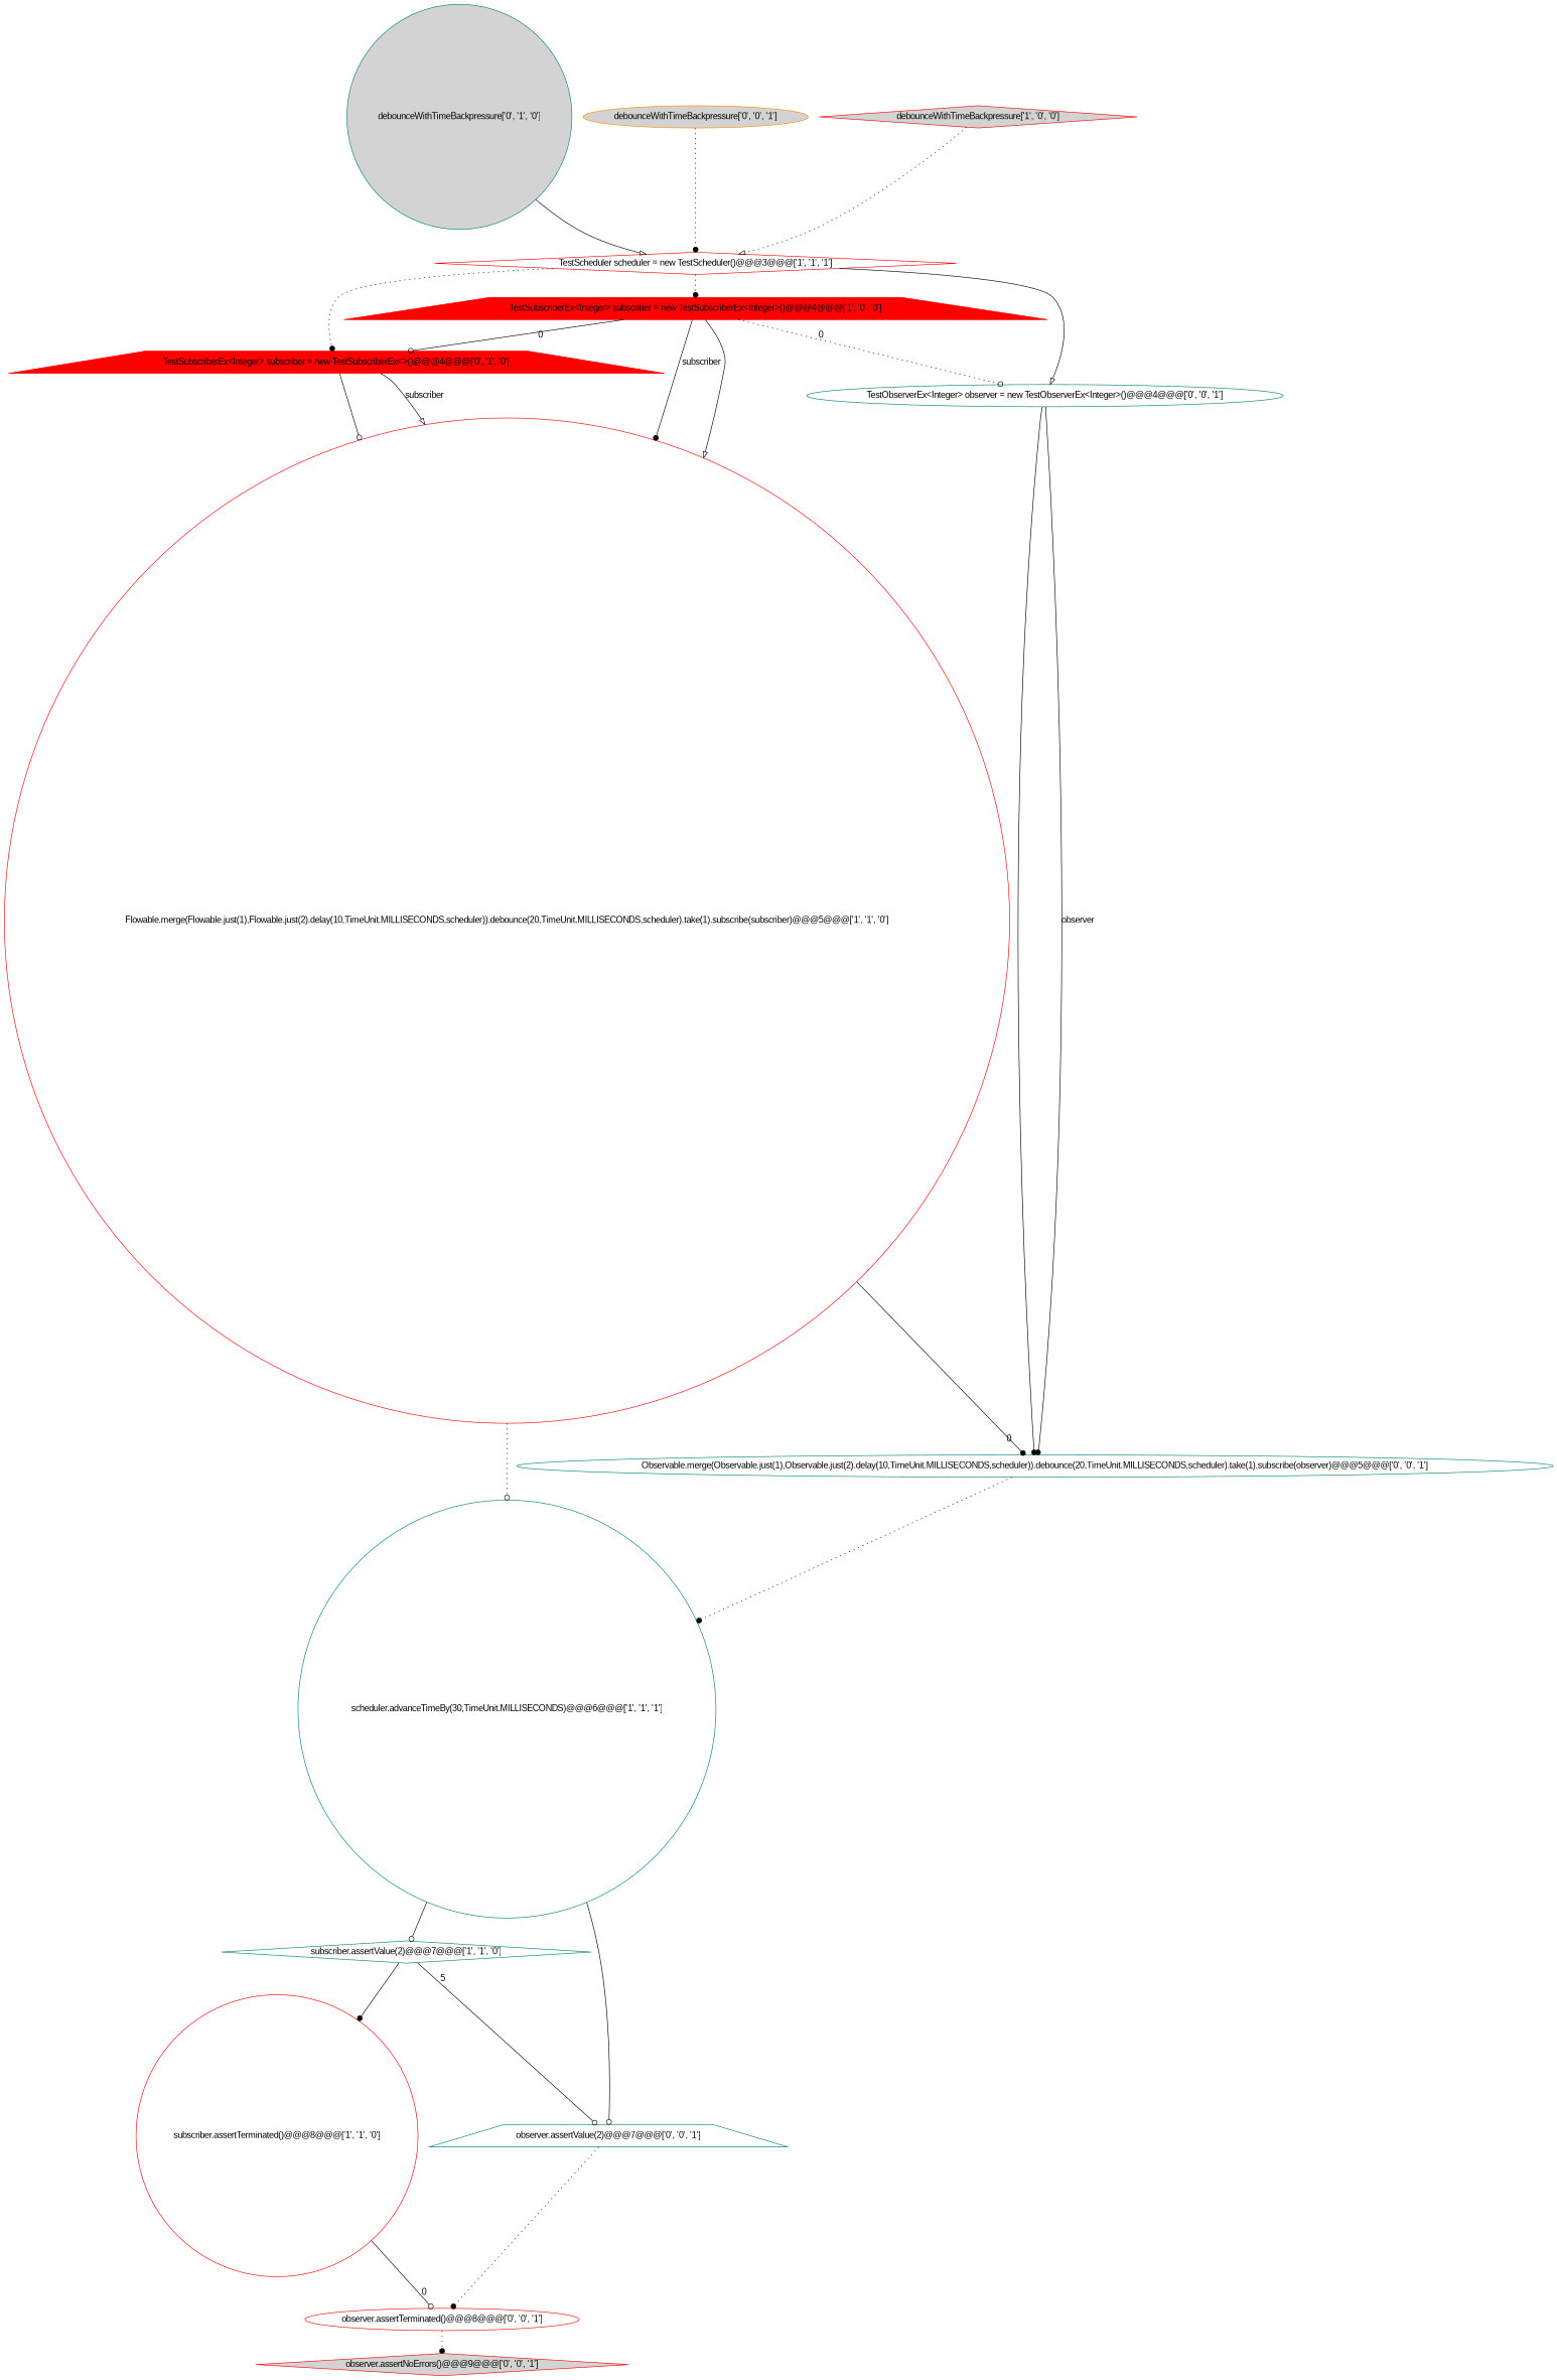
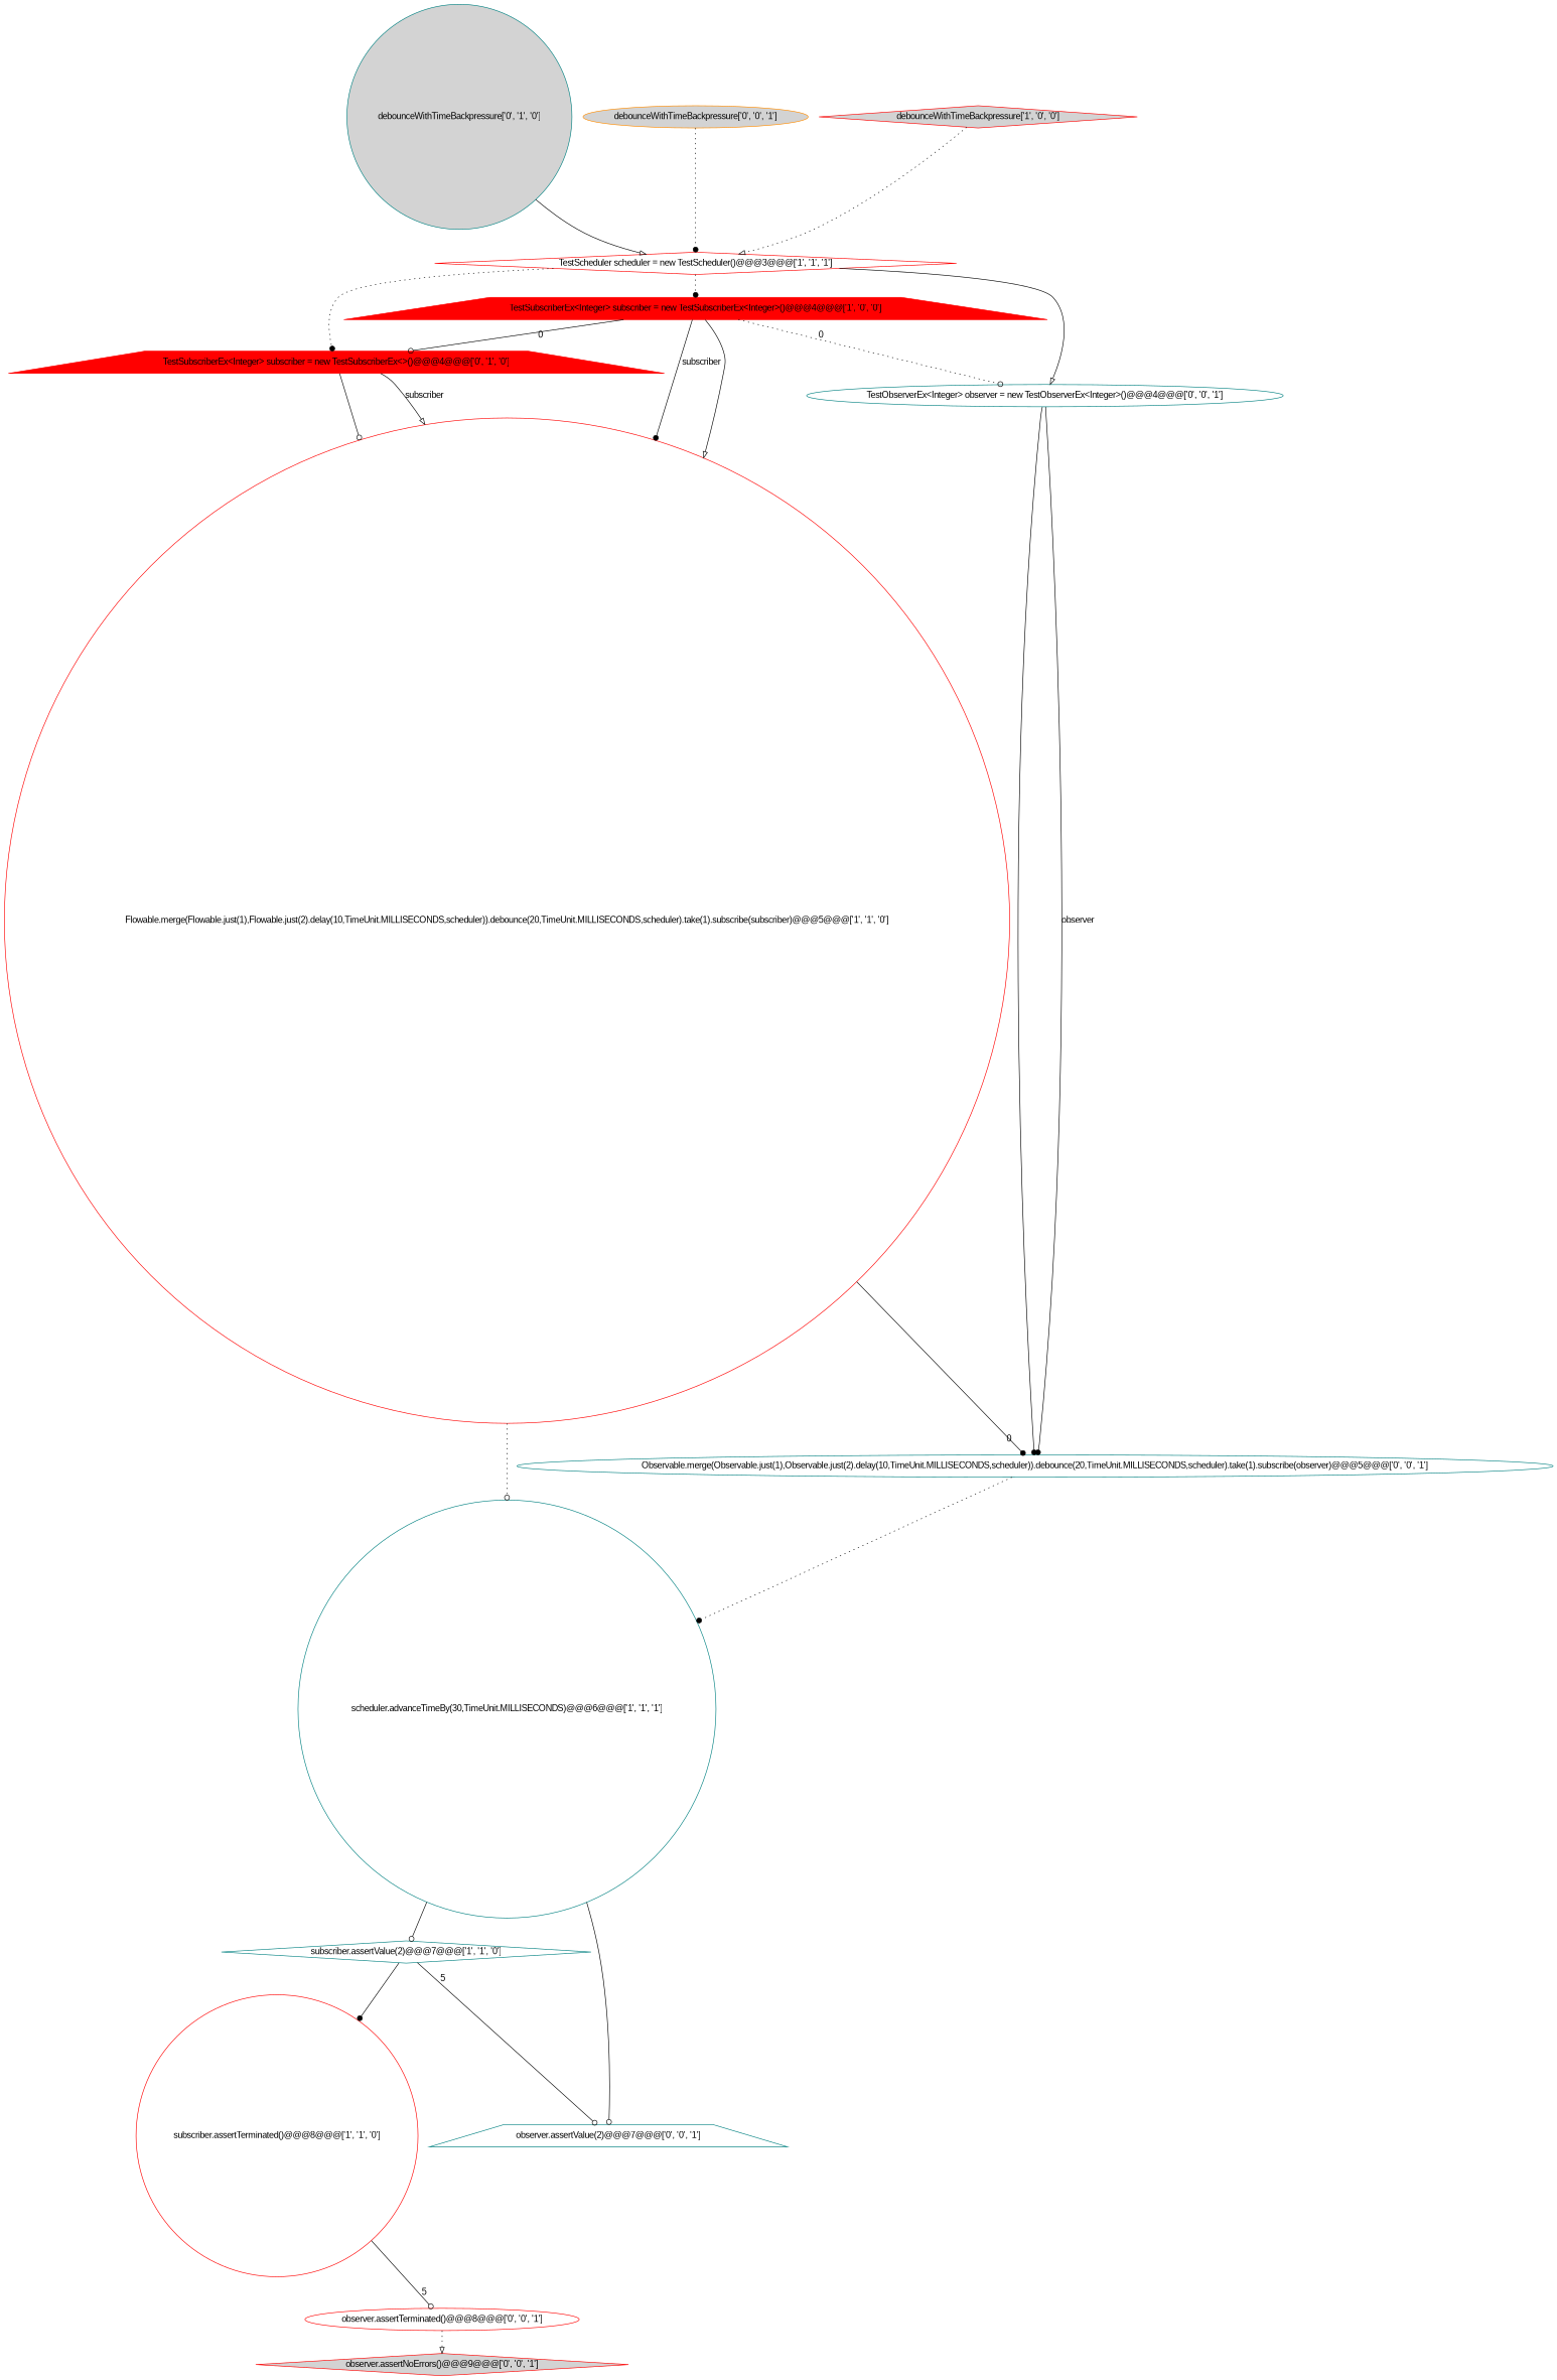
  digraph {
    fontname="Liberation Sans"
    node [color=red fillcolor=white fontname="Liberation Sans" shape=diamond style=filled]
    edge [arrowhead=dot fontname="Liberation Sans" style=solid]
    n1 [label="TestScheduler scheduler = new TestScheduler()@@@3@@@['1', '1', '1']"]
    n2 [fillcolor=red label="TestSubscriberEx<Integer> subscriber = new TestSubscriberEx<>()@@@4@@@['0', '1', '0']" shape=trapezium]
    n3 [color=teal label="TestObserverEx<Integer> observer = new TestObserverEx<Integer>()@@@4@@@['0', '0', '1']" shape=ellipse]
    n4 [fillcolor=red label="TestSubscriberEx<Integer> subscriber = new TestSubscriberEx<Integer>()@@@4@@@['1', '0', '0']" shape=trapezium]
    n5 [label="Flowable.merge(Flowable.just(1),Flowable.just(2).delay(10,TimeUnit.MILLISECONDS,scheduler)).debounce(20,TimeUnit.MILLISECONDS,scheduler).take(1).subscribe(subscriber)@@@5@@@['1', '1', '0']" shape=circle]
    n6 [color=teal label="Observable.merge(Observable.just(1),Observable.just(2).delay(10,TimeUnit.MILLISECONDS,scheduler)).debounce(20,TimeUnit.MILLISECONDS,scheduler).take(1).subscribe(observer)@@@5@@@['0', '0', '1']" shape=ellipse]
    n7 [color=teal label="scheduler.advanceTimeBy(30,TimeUnit.MILLISECONDS)@@@6@@@['1', '1', '1']" shape=circle]
    n8 [color=teal fillcolor=lightgray label="debounceWithTimeBackpressure['0', '1', '0']" shape=circle]
    n9 [color=teal label="subscriber.assertValue(2)@@@7@@@['1', '1', '0']"]
    n10 [color=teal label="observer.assertValue(2)@@@7@@@['0', '0', '1']" shape=trapezium]
    n11 [fillcolor=lightgray label="observer.assertNoErrors()@@@9@@@['0', '0', '1']"]
    n12 [label="observer.assertTerminated()@@@8@@@['0', '0', '1']" shape=ellipse]
    n13 [label="subscriber.assertTerminated()@@@8@@@['1', '1', '0']" shape=circle]
    n14 [color=darkorange fillcolor=lightgray label="debounceWithTimeBackpressure['0', '0', '1']" shape=ellipse]
    n15 [fillcolor=lightgray label="debounceWithTimeBackpressure['1', '0', '0']"]
    n1 -> n2 [style=dotted]
    n1 -> n3 [arrowhead=onormal]
    n1 -> n4 [style=dotted]
    n2 -> n5 [arrowhead=onormal label=subscriber]
    n2 -> n5 [arrowhead=odot]
    n3 -> n6 [label=observer]
    n3 -> n6
    n4 -> n2 [arrowhead=odot label=0]
    n4 -> n3 [arrowhead=odot label=0 style=dotted]
    n4 -> n5 [label=subscriber]
    n4 -> n5 [arrowhead=onormal]
    n5 -> n6 [label=0]
    n5 -> n7 [arrowhead=odot style=dotted]
    n6 -> n7 [style=dotted]
    n7 -> n9 [arrowhead=odot]
    n7 -> n10 [arrowhead=odot]
    n8 -> n1 [arrowhead=onormal]
    n9 -> n10 [arrowhead=odot label=5]
    n9 -> n13
-   n10 -> n12 [style=dotted]
-   n12 -> n11 [style=dotted]
-   n13 -> n12 [arrowhead=odot label=0]
+   n12 -> n11 [arrowhead=onormal style=dotted]
+   n13 -> n12 [arrowhead=odot label=5]
    n14 -> n1 [style=dotted]
    n15 -> n1 [arrowhead=onormal style=dotted]
  }
